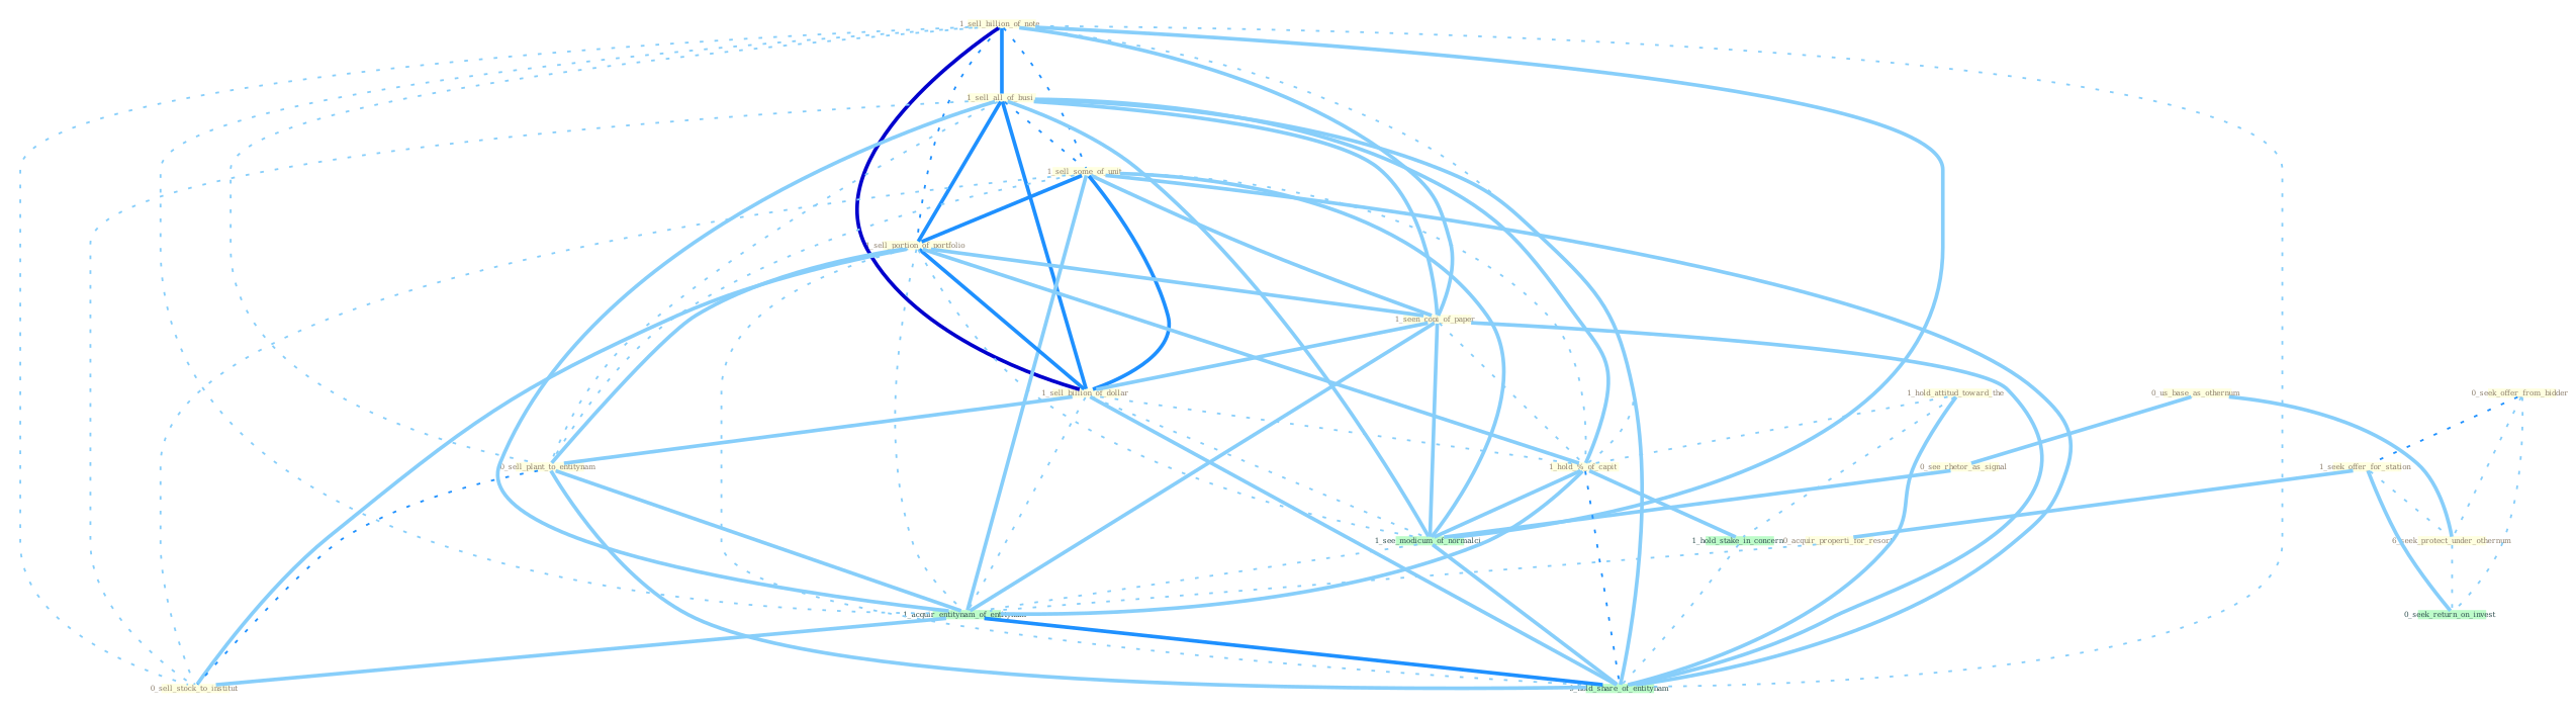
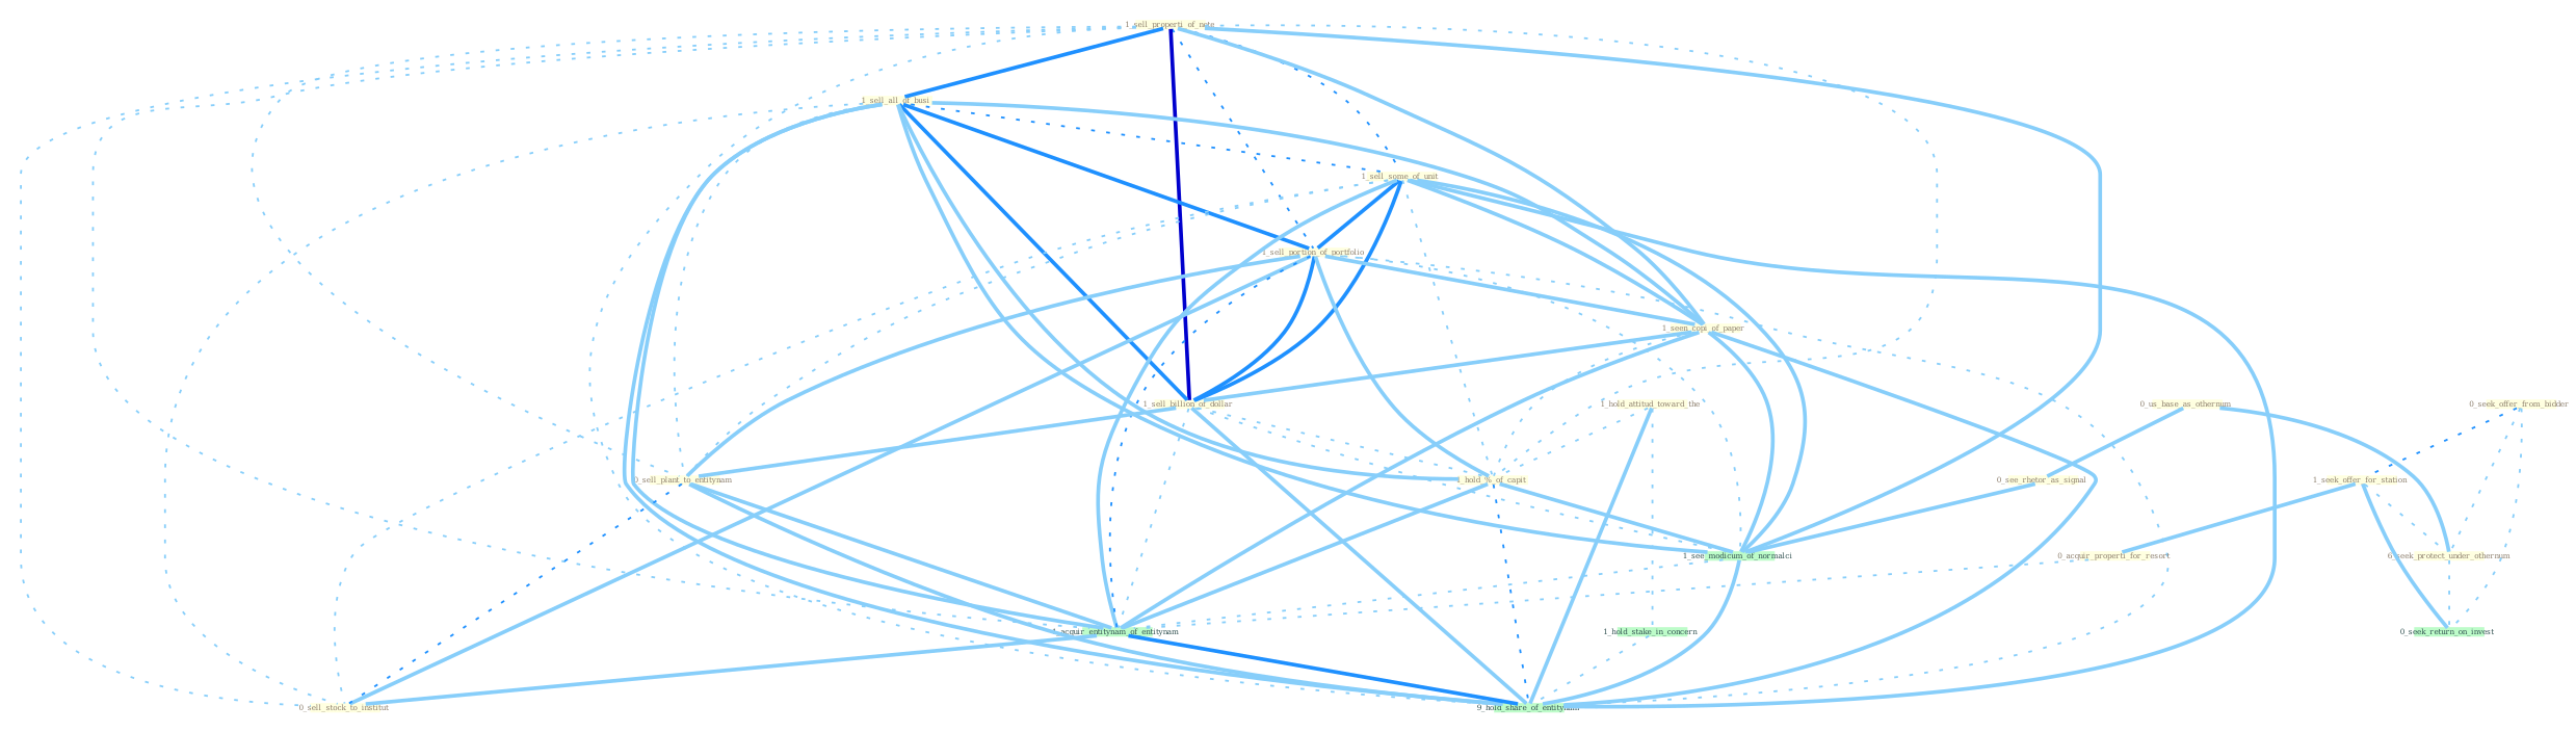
  graph {
    node [color="#ffffe0" fixedsize=true fontcolor="#8b7d6b" fontsize=4 shape=polygon style=filled]
    edge [color="#87cefa" style=bold w=1]
-   "1_sell_billion_of_note " [height=.06 width=.5]
+   "1_sell_billion_of_note " [height=.06 width=.5 label="1_sell_properti_of_note"]
    "0_us_base_as_othernum " [height=.06 width=.5]
    "0_seek_offer_from_bidder " [height=.06 width=.5]
    "1_sell_all_of_busi " [height=.06 width=.5]
    "1_sell_some_of_unit " [height=.06 width=.5]
    "1_sell_portion_of_portfolio " [height=.06 width=.5]
    "1_seek_offer_for_station " [height=.06 width=.5]
    "1_seen_copi_of_paper " [height=.06 width=.5]
    "1_sell_billion_of_dollar " [height=.06 width=.5]
    "0_see_rhetor_as_signal " [height=.06 width=.5]
    "1_hold_attitud_toward_the " [height=.06 width=.5]
    "0_sell_plant_to_entitynam " [height=.06 width=.5]
    "1_hold_%_of_capit " [height=.06 width=.5]
    "0_sell_stock_to_institut " [height=.06 width=.5]
    "0_acquir_properti_for_resort " [height=.06 width=.5]
    n16 [height=.06 label="6_seek_protect_under_othernum" width=.5]
    "1_see_modicum_of_normalci " [color="#BDFCC9" fontcolor="#2f4f4f" height=.06 width=.5]
    "1_acquir_entitynam_of_entitynam " [color="#BDFCC9" fontcolor="#2f4f4f" height=.06 width=.5]
    n19 [color="#BDFCC9" fontcolor="#2f4f4f" height=.06 label="9_hold_share_of_entitynam" width=.5]
    "0_seek_return_on_invest " [color="#BDFCC9" fontcolor="#2f4f4f" height=.06 width=.5]
    "1_hold_stake_in_concern " [color="#BDFCC9" fontcolor="#2f4f4f" height=.06 width=.5]
    subgraph sub_1 {
      "1_sell_billion_of_note "
      "0_us_base_as_othernum "
      "0_seek_offer_from_bidder "
      "1_sell_all_of_busi "
      "1_sell_some_of_unit "
      "1_sell_portion_of_portfolio "
      "1_seek_offer_for_station "
      "1_seen_copi_of_paper "
      "1_sell_billion_of_dollar "
      "0_see_rhetor_as_signal "
      "1_hold_attitud_toward_the "
      "0_sell_plant_to_entitynam "
      "1_hold_%_of_capit "
      "0_sell_stock_to_institut "
      "0_acquir_properti_for_resort "
      n16
    }
    subgraph sub_2 {
    }
    "1_sell_billion_of_note " -- "1_sell_all_of_busi " [color="#1e90ff" w=2]
    "1_sell_billion_of_note " -- "1_sell_some_of_unit " [color="#1e90ff" style=dotted w=2]
    "1_sell_billion_of_note " -- "1_sell_portion_of_portfolio " [color="#1e90ff" style=dotted w=2]
    "1_sell_billion_of_note " -- "1_seen_copi_of_paper "
    "1_sell_billion_of_note " -- "1_sell_billion_of_dollar " [color="#0000cd" w=3]
    "1_sell_billion_of_note " -- "0_sell_plant_to_entitynam " [style=dotted]
    "1_sell_billion_of_note " -- "1_hold_%_of_capit " [style=dotted]
    "1_sell_billion_of_note " -- "0_sell_stock_to_institut " [style=dotted]
    "1_sell_billion_of_note " -- "1_see_modicum_of_normalci "
    "1_sell_billion_of_note " -- "1_acquir_entitynam_of_entitynam " [style=dotted]
    "1_sell_billion_of_note " -- n19 [style=dotted]
    "0_us_base_as_othernum " -- "0_see_rhetor_as_signal "
    "0_us_base_as_othernum " -- n16
    "0_seek_offer_from_bidder " -- "1_seek_offer_for_station " [color="#1e90ff" style=dotted w=2]
    "0_seek_offer_from_bidder " -- n16 [style=dotted]
    "0_seek_offer_from_bidder " -- "0_seek_return_on_invest " [style=dotted]
    "1_sell_all_of_busi " -- "1_sell_some_of_unit " [color="#1e90ff" style=dotted w=2]
    "1_sell_all_of_busi " -- "1_sell_portion_of_portfolio " [color="#1e90ff" w=2]
    "1_sell_all_of_busi " -- "1_seen_copi_of_paper "
    "1_sell_all_of_busi " -- "1_sell_billion_of_dollar " [color="#1e90ff" w=2]
    "1_sell_all_of_busi " -- "0_sell_plant_to_entitynam " [style=dotted]
    "1_sell_all_of_busi " -- "1_hold_%_of_capit "
    "1_sell_all_of_busi " -- "0_sell_stock_to_institut " [style=dotted]
    "1_sell_all_of_busi " -- "1_see_modicum_of_normalci "
    "1_sell_all_of_busi " -- "1_acquir_entitynam_of_entitynam "
    "1_sell_all_of_busi " -- n19
    "1_sell_some_of_unit " -- "1_sell_portion_of_portfolio " [color="#1e90ff" w=2]
    "1_sell_some_of_unit " -- "1_seen_copi_of_paper "
    "1_sell_some_of_unit " -- "1_sell_billion_of_dollar " [color="#1e90ff" w=2]
    "1_sell_some_of_unit " -- "0_sell_plant_to_entitynam " [style=dotted]
    "1_sell_some_of_unit " -- "1_hold_%_of_capit " [style=dotted]
    "1_sell_some_of_unit " -- "0_sell_stock_to_institut " [style=dotted]
    "1_sell_some_of_unit " -- "1_see_modicum_of_normalci "
    "1_sell_some_of_unit " -- "1_acquir_entitynam_of_entitynam "
    "1_sell_some_of_unit " -- n19
    "1_sell_portion_of_portfolio " -- "1_seen_copi_of_paper "
    "1_sell_portion_of_portfolio " -- "1_sell_billion_of_dollar " [color="#1e90ff" w=2]
    "1_sell_portion_of_portfolio " -- "0_sell_plant_to_entitynam "
    "1_sell_portion_of_portfolio " -- "1_hold_%_of_capit "
    "1_sell_portion_of_portfolio " -- "0_sell_stock_to_institut "
    "1_sell_portion_of_portfolio " -- "1_see_modicum_of_normalci " [style=dotted]
-   "1_sell_portion_of_portfolio " -- "1_acquir_entitynam_of_entitynam " [style=dotted]
+   "1_sell_portion_of_portfolio " -- "1_acquir_entitynam_of_entitynam " [color="#1e90ff" style=dotted]
    "1_sell_portion_of_portfolio " -- n19 [style=dotted]
    "1_seek_offer_for_station " -- "0_acquir_properti_for_resort "
    "1_seek_offer_for_station " -- n16 [style=dotted]
    "1_seek_offer_for_station " -- "0_seek_return_on_invest "
    "1_seen_copi_of_paper " -- "1_sell_billion_of_dollar "
    "1_seen_copi_of_paper " -- "1_hold_%_of_capit " [style=dotted]
    "1_seen_copi_of_paper " -- "1_see_modicum_of_normalci "
    "1_seen_copi_of_paper " -- "1_acquir_entitynam_of_entitynam "
    "1_seen_copi_of_paper " -- n19
    "1_sell_billion_of_dollar " -- "0_sell_plant_to_entitynam "
    "1_sell_billion_of_dollar " -- "1_hold_%_of_capit " [style=dotted]
    "1_sell_billion_of_dollar " -- "1_see_modicum_of_normalci " [style=dotted]
    "1_sell_billion_of_dollar " -- "1_acquir_entitynam_of_entitynam " [style=dotted]
    "1_sell_billion_of_dollar " -- n19
    "0_see_rhetor_as_signal " -- "1_see_modicum_of_normalci "
    "1_hold_attitud_toward_the " -- "1_hold_%_of_capit " [style=dotted]
    "1_hold_attitud_toward_the " -- n19
    "1_hold_attitud_toward_the " -- "1_hold_stake_in_concern " [style=dotted]
    "0_sell_plant_to_entitynam " -- "0_sell_stock_to_institut " [color="#1e90ff" style=dotted w=2]
    "0_sell_plant_to_entitynam " -- "1_acquir_entitynam_of_entitynam "
    "0_sell_plant_to_entitynam " -- n19
    "1_hold_%_of_capit " -- "1_see_modicum_of_normalci "
    "1_hold_%_of_capit " -- "1_acquir_entitynam_of_entitynam "
    "1_hold_%_of_capit " -- n19 [color="#1e90ff" style=dotted w=2]
-   "1_hold_%_of_capit " -- "1_hold_stake_in_concern "
    "0_acquir_properti_for_resort " -- "1_acquir_entitynam_of_entitynam " [style=dotted]
    n16 -- "0_seek_return_on_invest " [style=dotted]
    "1_see_modicum_of_normalci " -- "1_acquir_entitynam_of_entitynam " [style=dotted]
    "1_see_modicum_of_normalci " -- n19
    "1_acquir_entitynam_of_entitynam " -- "0_sell_stock_to_institut "
    "1_acquir_entitynam_of_entitynam " -- n19 [color="#1e90ff" w=2]
    "1_hold_stake_in_concern " -- n19 [style=dotted]
  }
